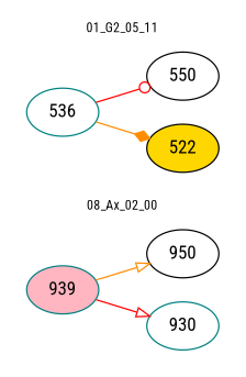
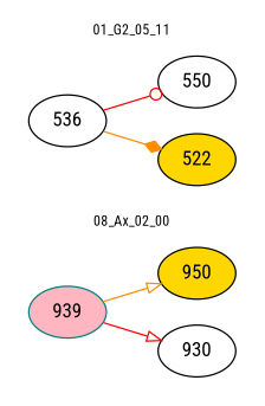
  digraph {
    fontname="Roboto Condensed"
    rankdir=LR
    node [color=black fillcolor=white fontname="Roboto Condensed" style=filled]
    edge [arrowhead=onormal color=red fontname="Roboto Condensed"]
    n1 [color=teal fillcolor=lightpink label=939]
-   n2 [color=teal label=930]
-   n3 [label=950]
-   n4 [color=teal label=536]
+   n2 [label=930]
+   n3 [fillcolor=gold label=950]
+   n4 [label=536]
    n5 [fillcolor=gold label=522]
    n6 [label=550]
    subgraph cluster_1 {
      color=white
      fontsize=10
      label="08_Ax_02_00"
      n1
      n2
      n3
    }
    subgraph cluster_2 {
      color=white
      fontsize=10
      label="01_G2_05_11"
      n4
      n5
      n6
    }
    n1 -> n2
    n1 -> n3 [color=darkorange]
    n4 -> n5 [arrowhead=diamond color=darkorange]
    n4 -> n6 [arrowhead=odot]
  }
